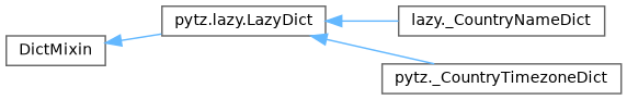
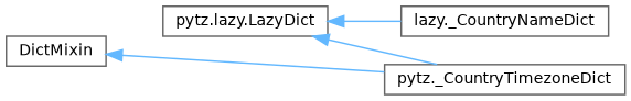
  digraph {
    rankdir=LR
    node [color=grey40 fillcolor=white fontname=Helvetica fontsize=10 shape=box style=filled]
    edge [color=steelblue1 dir=back fontname=Helvetica fontsize=10 labelfontname=Helvetica labelfontsize=10 style=solid]
    n1 [height=0.2 label=DictMixin width=0.4]
    n2 [height=0.2 label="pytz.lazy.LazyDict" width=0.4]
    n3 [height=0.2 label="lazy._CountryNameDict" width=0.4]
    n4 [height=0.2 label="pytz._CountryTimezoneDict" width=0.4]
-   n1 -> n2
+   n1 -> n4
    n2 -> n3
    n2 -> n4
  }
